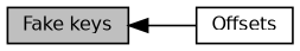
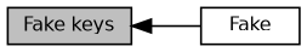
  digraph {
    rankdir=LR
    node [color=black fontname=Helvetica fontsize=10 shape=box style=filled]
-   n1 [fillcolor=white height=0.2 label=Offsets width=0.4]
+   n1 [fillcolor=white height=0.2 label=Fake width=0.4]
    n2 [fillcolor=grey75 fontcolor=black height=0.2 label="Fake keys" width=0.4]
    n2 -> n1 [dir=back fontname=Helvetica fontsize=10 labelfontname=Helvetica labelfontsize=10 shape=plaintext style=solid]
  }
